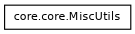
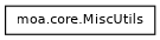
  digraph {
    rankdir=LR
-   n1 [color=black fillcolor=white fontname=Helvetica fontsize=10 height=0.2 label="core.core.MiscUtils" shape=record style=filled width=0.4]
+   n1 [color=black fillcolor=white fontname=Helvetica fontsize=10 height=0.2 label="moa.core.MiscUtils" shape=record style=filled width=0.4]
  }
